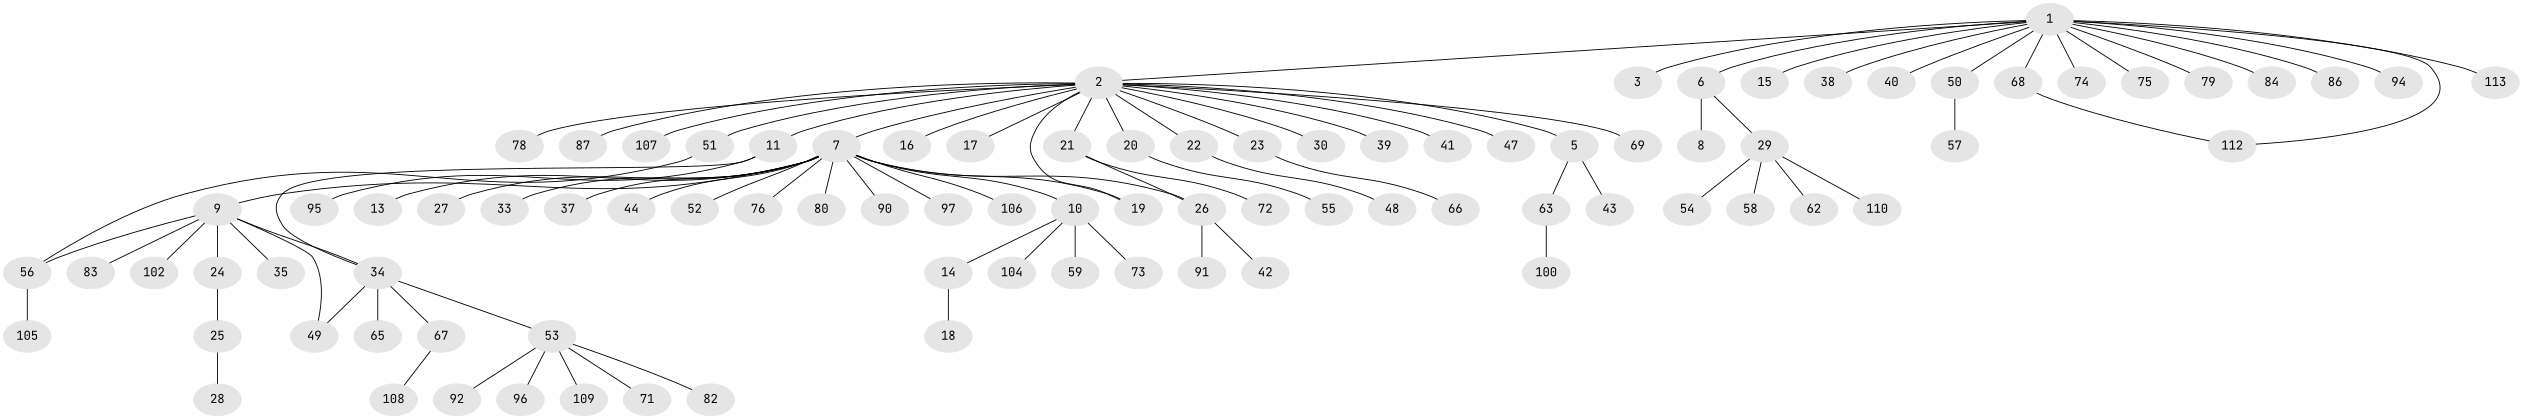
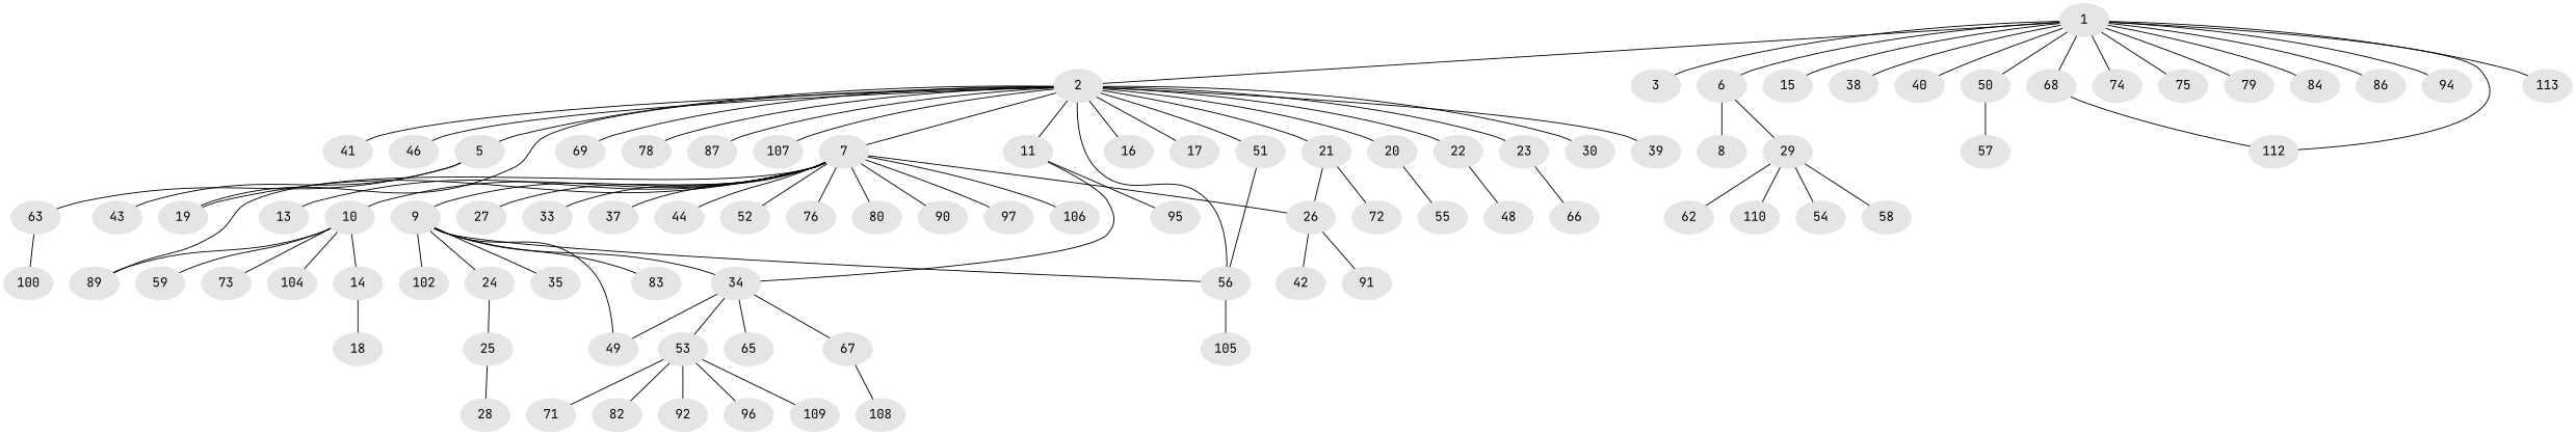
  graph {
    fontname="JetBrains Mono"
    node [color=gray90 fontname="JetBrains Mono" style=filled]
    edge [fontname="JetBrains Mono"]
    1 [super="+45"]
    2 [super="+4"]
    3
    6 [super="+12"]
    15
    38
    40
    50
    n9 [label=68 super="+115"]
    74
    75
    79
    84
    86 [super="+98"]
    94
    112
    113
    5
    7 [super="+36"]
    11 [super="+68"]
    16
    17
    19 [super="+103"]
    20
    21 [super="+61"]
    22 [super="+101"]
    23
    30
    39
    41
-   46 [label=47]
+   46
    51
    56 [super="+70"]
    69
    78
    87
    107
    8 [super="+85"]
    29 [super="+88"]
    57
    43
    63 [super="+77"]
    9 [super="+32"]
    10 [super="+99"]
    13
    26 [super="+93"]
    27
    33
    37
    44
    52
    76
    80
+   89
    90
    97
    106
    34 [super="+47"]
    95
    55
    72
    48
    66
    105
    100
    54
    58
    62
    110
    24 [super="+31"]
    35 [super="+114"]
    49 [super="+111"]
    83
    102
    14
    59
    73
    104
    42 [super="+60"]
    91
    25
    53 [super="+81"]
    65
    67
    18
    28
    71
    82
    92
    96
    109
    108
    1 -- 2
    1 -- 3
    1 -- 6
    1 -- 15
    1 -- 38
    1 -- 40
    1 -- 50
    1 -- n9
    1 -- 74
    1 -- 75
    1 -- 79
    1 -- 84
    1 -- 86
    1 -- 94
    1 -- 112
    1 -- 113
    2 -- 5
    2 -- 7
    2 -- 11
    2 -- 16
    2 -- 17
    2 -- 19
    2 -- 20
    2 -- 21
    2 -- 22
    2 -- 23
    2 -- 30
    2 -- 39
    2 -- 41
    2 -- 46
    2 -- 51
+   2 -- 56
    2 -- 69
    2 -- 78
    2 -- 87
    2 -- 107
    6 -- 8
    6 -- 29
    50 -- 57
    n9 -- 112
    5 -- 43
    5 -- 63
    7 -- 19
    7 -- 9
    7 -- 10
    7 -- 13
    7 -- 26
    7 -- 27
    7 -- 33
    7 -- 37
    7 -- 44
    7 -- 52
    7 -- 76
    7 -- 80
+   7 -- 89
    7 -- 90
    7 -- 97
    7 -- 106
    11 -- 34
    11 -- 95
    20 -- 55
    21 -- 26
    21 -- 72
    22 -- 48
    23 -- 66
    51 -- 56
    56 -- 105
    29 -- 54
    29 -- 58
    29 -- 62
    29 -- 110
    63 -- 100
    9 -- 56
    9 -- 34
    9 -- 24
    9 -- 35
    9 -- 49
    9 -- 83
    9 -- 102
+   10 -- 89
    10 -- 14
    10 -- 59
    10 -- 73
    10 -- 104
    26 -- 42
    26 -- 91
    34 -- 49
    34 -- 53
    34 -- 65
    34 -- 67
    24 -- 25
    14 -- 18
    25 -- 28
    53 -- 71
    53 -- 82
    53 -- 92
    53 -- 96
    53 -- 109
    67 -- 108
  }
